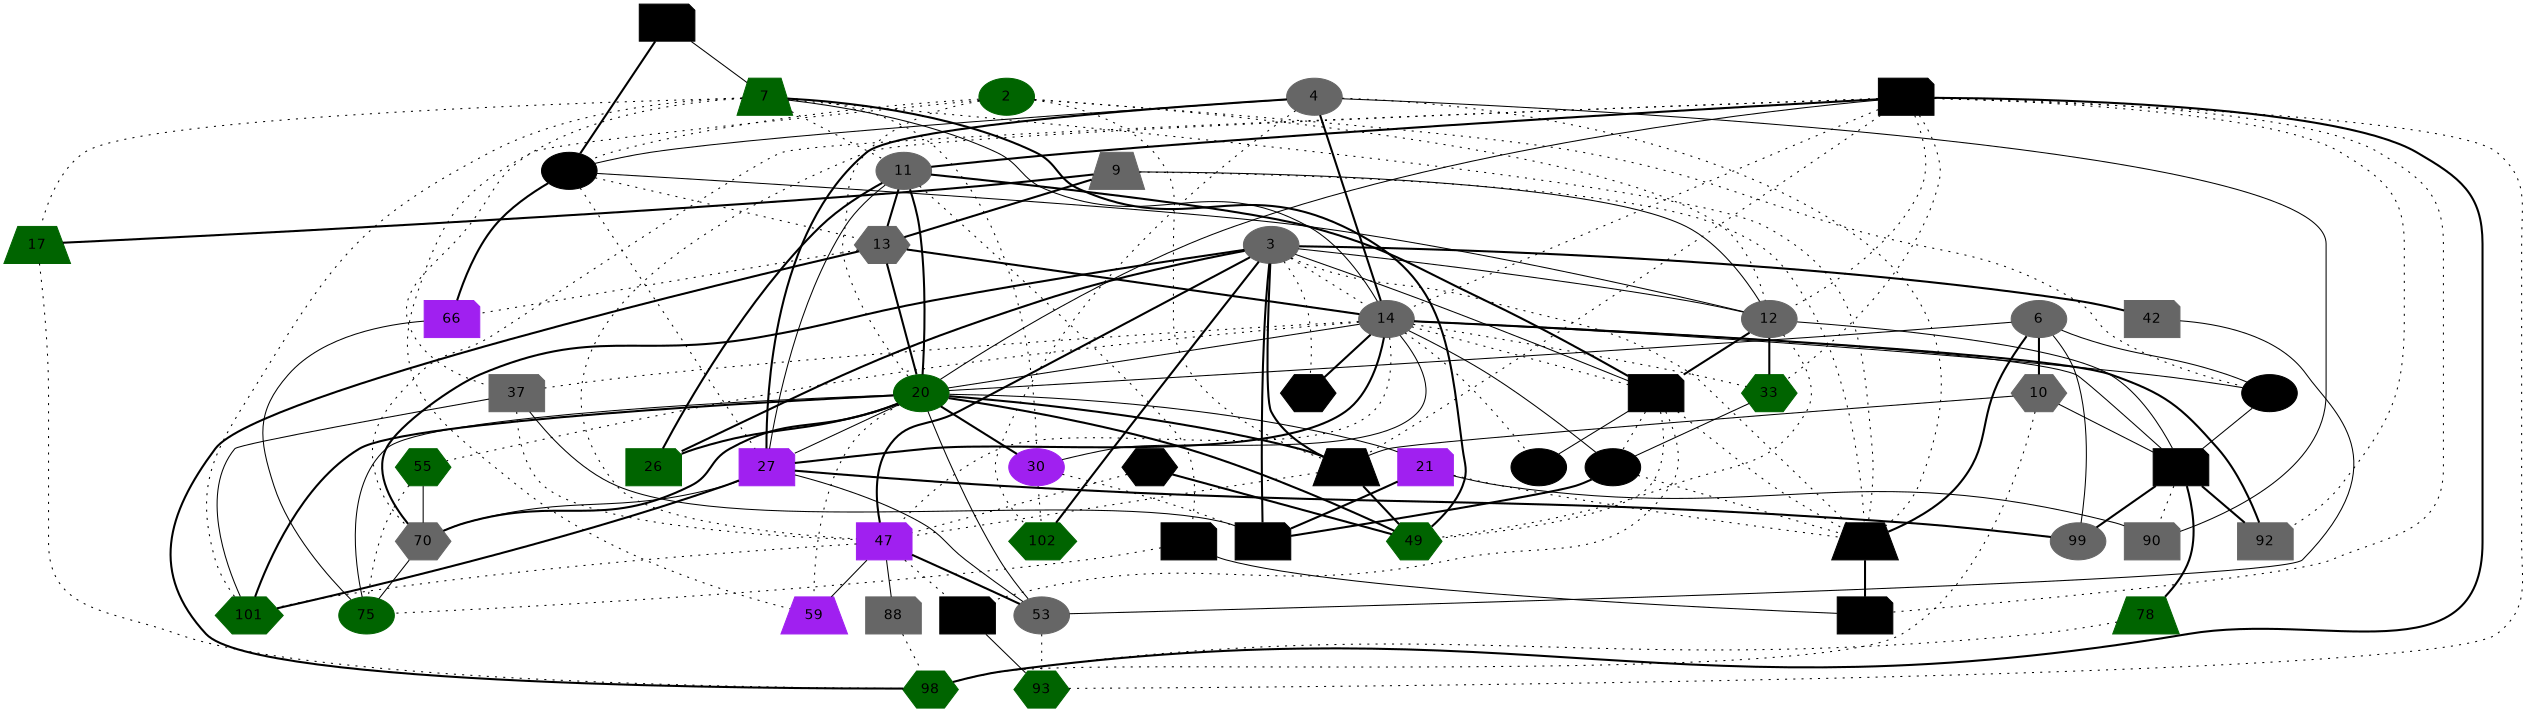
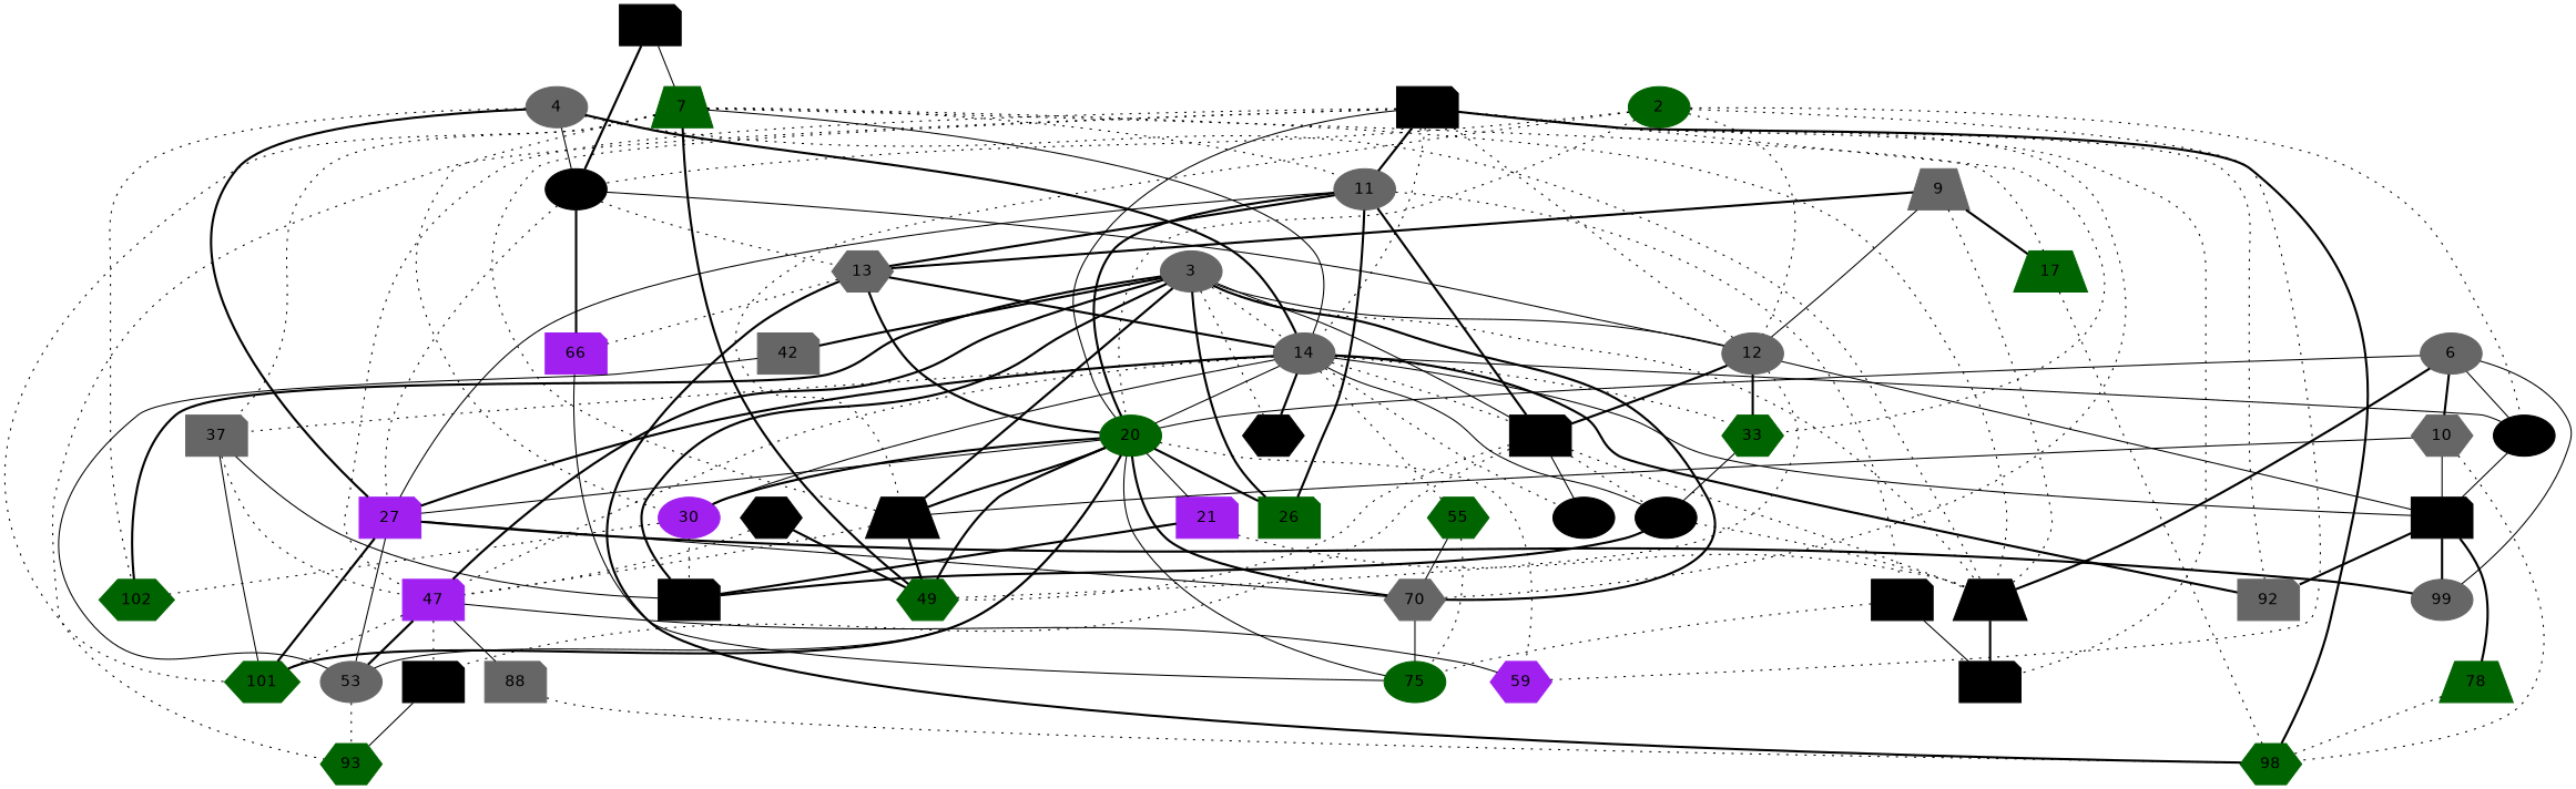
  graph {
    fontname="DejaVu Sans"
    node [color=gray40 fontname="DejaVu Sans" shape=note style=filled]
    edge [fontname="DejaVu Sans" style=dotted]
    7 [color=darkgreen shape=trapezium super="+50+87"]
    14 [shape=ellipse super="+25+19+57"]
    46 [color=black shape=trapezium super="+61+77"]
    11 [shape=ellipse super="+100+79"]
    17 [color=darkgreen shape=trapezium]
    30 [color=purple shape=ellipse super="+97"]
    37 [super="+81+54"]
    49 [color=darkgreen shape=hexagon super="+104"]
    101 [color=darkgreen shape=hexagon]
    1 [color=black]
    8 [color=black shape=ellipse super="+103"]
    12 [shape=ellipse super="+40"]
    27 [color=purple super="+51+29+56"]
    13 [shape=hexagon super="+32"]
    66 [color=purple]
    2 [color=darkgreen shape=ellipse super="+60"]
    20 [color=darkgreen shape=ellipse super="+45+22"]
    41 [color=black shape=ellipse super="+109"]
    43 [color=black shape=trapezium]
-   59 [color=purple shape=trapezium]
+   59 [color=purple shape=hexagon]
    36 [color=black super="+108+58"]
    33 [color=darkgreen shape=hexagon super="+68"]
    72 [color=black super="+95+105"]
    26 [color=darkgreen]
    70 [shape=hexagon]
    75 [color=darkgreen shape=ellipse]
    21 [color=purple]
    53 [shape=ellipse]
    47 [color=purple super="+84+62"]
    3 [shape=ellipse super="+63+31"]
    34 [color=black shape=hexagon]
    42
    94 [color=black]
    102 [color=darkgreen shape=hexagon]
    92
    38 [color=black shape=ellipse super="+76"]
    55 [color=darkgreen shape=hexagon]
    73 [color=black shape=ellipse]
    80 [color=black]
    106 [color=black]
    88
    4 [shape=ellipse super="+23"]
-   90
    99 [shape=ellipse]
    5 [color=black super="+39+16"]
    93 [color=darkgreen shape=hexagon]
    98 [color=darkgreen shape=hexagon]
    15 [color=black]
    6 [shape=ellipse super="+18"]
    10 [shape=hexagon super="+83"]
    9 [shape=trapezium]
    78 [color=darkgreen shape=trapezium]
    35 [color=black shape=hexagon]
    7 -- 14 [style=solid]
    7 -- 46
    7 -- 11
    7 -- 17
    7 -- 30
    7 -- 37 [weight=2]
    7 -- 49 [style=bold]
    7 -- 101
    14 -- 30 [style=solid]
    14 -- 37
    14 -- 27 [style=bold]
    14 -- 20 [style=solid weight=3]
    14 -- 41 [style=solid]
    14 -- 36
    14 -- 33
    14 -- 72 [style=solid]
    14 -- 47
    14 -- 34 [style=bold]
    14 -- 92 [style=bold]
    14 -- 38 [style=solid]
    14 -- 55
    14 -- 73
    46 -- 106 [style=bold]
    11 -- 27 [style=solid]
    11 -- 13 [style=bold]
    11 -- 20 [style=bold]
    11 -- 36 [style=bold]
    11 -- 26 [style=bold]
    11 -- 15
    17 -- 98
    30 -- 94
    30 -- 102
    37 -- 101 [style=solid]
    37 -- 47
    37 -- 94 [style=solid]
    1 -- 7 [style=solid]
    1 -- 8 [style=bold]
    8 -- 12 [style=solid]
    8 -- 27
    8 -- 13
    8 -- 66 [style=bold]
    12 -- 49
    12 -- 36 [style=bold]
    12 -- 33 [style=bold]
    12 -- 72 [style=solid]
    27 -- 101 [style=bold]
    27 -- 70 [style=solid]
    27 -- 53 [style=solid]
    27 -- 99 [style=bold]
    13 -- 14 [style=bold weight=2]
    13 -- 66
    13 -- 20 [style=bold]
    13 -- 98 [style=bold]
    66 -- 75 [style=solid]
    2 -- 8
    2 -- 12
    2 -- 20
    2 -- 41
    2 -- 43
    2 -- 59
    20 -- 30 [style=bold]
    20 -- 49 [style=bold]
    20 -- 101 [style=bold]
    20 -- 27 [style=solid]
    20 -- 43 [style=bold]
    20 -- 59
    20 -- 26 [style=bold]
    20 -- 70 [style=bold]
    20 -- 75 [style=solid]
    20 -- 21 [style=solid]
    20 -- 53 [style=solid]
    41 -- 72 [style=solid]
    43 -- 49 [style=bold]
    43 -- 47
    36 -- 46
    36 -- 49
    36 -- 38
    36 -- 73 [style=solid]
    36 -- 80
    33 -- 38 [style=solid]
    72 -- 92 [style=bold]
-   72 -- 90
    72 -- 99 [style=bold]
    72 -- 78 [style=bold]
    70 -- 75 [style=solid]
    21 -- 46
    21 -- 94 [style=bold]
-   21 -- 90 [style=solid]
    53 -- 93
    47 -- 101
    47 -- 59 [style=solid]
    47 -- 53 [style=bold]
    47 -- 80
    47 -- 88 [style=solid]
    3 -- 14
    3 -- 46
    3 -- 12 [style=solid]
    3 -- 43 [style=bold]
    3 -- 36 [style=solid]
    3 -- 26 [style=bold]
    3 -- 70 [style=bold]
    3 -- 47 [style=bold]
    3 -- 34
    3 -- 42 [style=bold weight=2]
    3 -- 94 [style=bold]
    3 -- 102 [style=bold]
    42 -- 53 [style=solid]
    38 -- 46
    38 -- 94 [style=bold]
    55 -- 70 [style=solid]
    55 -- 75
    80 -- 93 [style=solid]
    88 -- 98
    4 -- 14 [style=bold]
    4 -- 46
    4 -- 8 [style=solid]
    4 -- 27 [style=bold]
    4 -- 102
-   4 -- 90 [style=solid]
    5 -- 14
    5 -- 11 [style=bold]
    5 -- 12
    5 -- 20 [style=solid weight=2]
    5 -- 43
    5 -- 33
    5 -- 70
    5 -- 47
    5 -- 92
    5 -- 106
    5 -- 93
    5 -- 98 [style=bold]
    15 -- 75
    15 -- 106 [style=solid]
    6 -- 46 [style=bold weight=2]
    6 -- 20 [style=solid]
    6 -- 41 [style=solid weight=3]
    6 -- 99 [style=solid]
    6 -- 10 [style=bold]
    10 -- 43 [style=solid]
    10 -- 72 [style=solid]
    10 -- 98
    9 -- 46
    9 -- 17 [style=bold]
    9 -- 12 [style=solid]
    9 -- 13 [style=bold]
    78 -- 98
    35 -- 49 [style=bold]
    35 -- 47
  }
